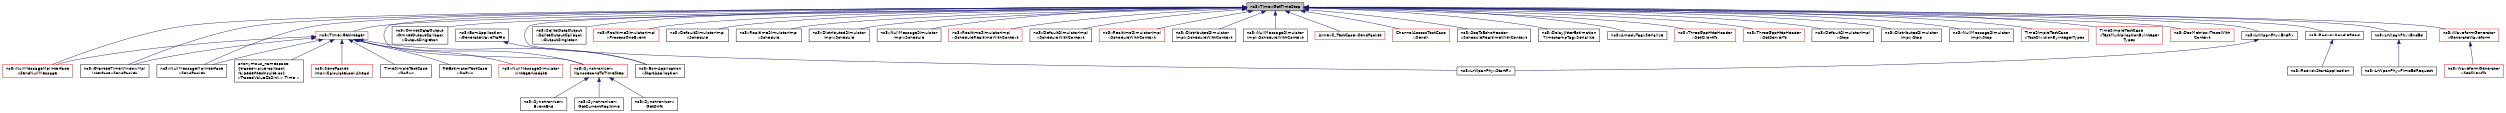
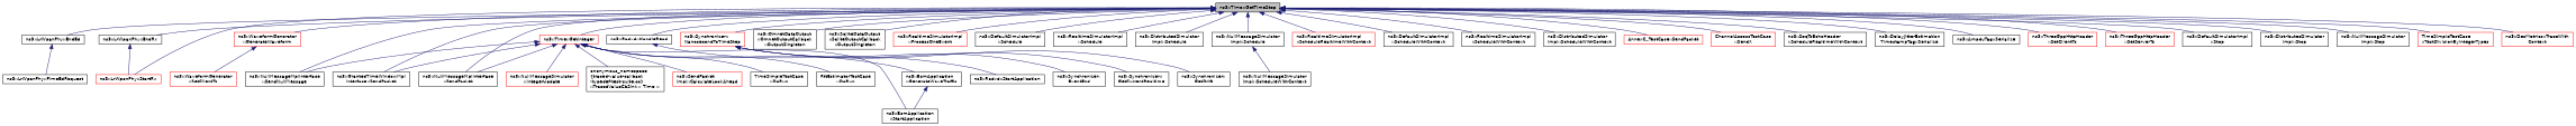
  digraph {
    rankdir=TB
    node [color=black fillcolor=white fontname=Helvetica fontsize=10 shape=record style=filled]
    edge [color=midnightblue dir=back fontname=Helvetica fontsize=10 labelfontname=Helvetica labelfontsize=10 style=solid]
    n1 [fillcolor=grey75 fontcolor=black height=0.2 label="ns3::Time::GetTimeStep" width=0.4]
    n2 [height=0.2 label="ns3::LrWpanPhy::EndEd" width=0.4]
    n3 [height=0.2 label="ns3::LrWpanPhy::EndRx" width=0.4]
-   n4 [height=0.2 label="ns3::LrWpanPhy::StartRx" width=0.4]
+   n4 [color=red height=0.2 label="ns3::LrWpanPhy::StartRx" width=0.4]
    n5 [color=red height=0.2 label="ns3::WaveformGenerator\l::GenerateWaveform" width=0.4]
    n6 [color=red height=0.2 label="ns3::Time::GetInteger" width=0.4]
-   n7 [color=red height=0.2 label="ns3::NullMessageMpiInterface\l::SendNullMessage" width=0.4]
+   n7 [height=0.2 label="ns3::NullMessageMpiInterface\l::SendNullMessage" width=0.4]
    n8 [height=0.2 label="ns3::GrantedTimeWindowMpi\lInterface::SendPacket" width=0.4]
    n9 [height=0.2 label="ns3::NullMessageMpiInterface\l::SendPacket" width=0.4]
    n10 [height=0.2 label="ns3::Radvd::HandleRead" width=0.4]
    n11 [color=red height=0.2 label="ns3::Synchronizer::\lNanosecondToTimeStep" width=0.4]
    n12 [height=0.2 label="ns3::OmnetDataOutput\l::OmnetOutputCallback\l::OutputSingleton" width=0.4]
    n13 [height=0.2 label="ns3::SqliteDataOutput\l::SqliteOutputCallback\l::OutputSingleton" width=0.4]
    n14 [color=red height=0.2 label="ns3::RealtimeSimulatorImpl\l::ProcessOneEvent" width=0.4]
    n15 [height=0.2 label="ns3::DefaultSimulatorImpl\l::Schedule" width=0.4]
    n16 [height=0.2 label="ns3::RealtimeSimulatorImpl\l::Schedule" width=0.4]
    n17 [height=0.2 label="ns3::DistributedSimulator\lImpl::Schedule" width=0.4]
    n18 [height=0.2 label="ns3::NullMessageSimulator\lImpl::Schedule" width=0.4]
    n19 [color=red height=0.2 label="ns3::RealtimeSimulatorImpl\l::ScheduleRealtimeWithContext" width=0.4]
    n20 [height=0.2 label="ns3::DefaultSimulatorImpl\l::ScheduleWithContext" width=0.4]
-   n21 [color=red height=0.2 label="ns3::RealtimeSimulatorImpl\l::ScheduleWithContext" width=0.4]
+   n21 [height=0.2 label="ns3::RealtimeSimulatorImpl\l::ScheduleWithContext" width=0.4]
    n22 [height=0.2 label="ns3::DistributedSimulator\lImpl::ScheduleWithContext" width=0.4]
    n23 [height=0.2 label="ns3::NullMessageSimulator\lImpl::ScheduleWithContext" width=0.4]
    n24 [color=red height=0.2 label="AnnexC_TestCase::SendPacket" width=0.4]
    n25 [color=red height=0.2 label="ChannelAccessTestCase\l::SendX" width=0.4]
    n26 [height=0.2 label="ns3::SeqTsEchoHeader\l::ScheduleRealtimeWithContext" width=0.4]
    n27 [height=0.2 label="ns3::DelayJitterEstimation\lTimestampTag::Serialize" width=0.4]
    n28 [height=0.2 label="ns3::AmpduTag::Serialize" width=0.4]
    n29 [color=red height=0.2 label="ns3::ThreeGppHttpHeader\l::SetClientTs" width=0.4]
    n30 [color=red height=0.2 label="ns3::ThreeGppHttpHeader\l::SetServerTs" width=0.4]
    n31 [height=0.2 label="ns3::DefaultSimulatorImpl\l::Stop" width=0.4]
    n32 [height=0.2 label="ns3::DistributedSimulator\lImpl::Stop" width=0.4]
    n33 [height=0.2 label="ns3::NullMessageSimulator\lImpl::Stop" width=0.4]
    n34 [color=red height=0.2 label="TimeSimpleTestCase\l::TestDivisionByIntegerTypes" width=0.4]
-   n35 [color=red height=0.2 label="TimeSimpleTestCase\l::TestMultiplicationByInteger\lTypes" width=0.4]
    n36 [color=red height=0.2 label="ns3::DesMetrics::TraceWith\lContext" width=0.4]
    n37 [height=0.2 label="ns3::LrWpanPhy::PlmeEdRequest" width=0.4]
    n38 [color=red height=0.2 label="ns3::WaveformGenerator\l::SetClientTs" width=0.4]
    n39 [color=red height=0.2 label="ns3::SendPacket\lImpl::CalculateLookAhead" width=0.4]
    n40 [height=0.2 label="TimeSimpleTestCase\l::DoRun" width=0.4]
    n41 [height=0.2 label="RttEstimatorTestCase\l::DoRun" width=0.4]
    n42 [height=0.2 label="ns3::BsmApplication\l::GenerateWaveTraffic" width=0.4]
    n43 [height=0.2 label="ns3::BsmApplication\l::StartApplication" width=0.4]
    n44 [color=red height=0.2 label="ns3::NullMessageSimulator\l::IntegerUpdate" width=0.4]
    n45 [height=0.2 label="anonymous_namespace\l\{traced-value-callback\l-typedef-test-suite.cc\}\l::TracedValueCbSink\< Time \>" width=0.4]
    n46 [height=0.2 label="ns3::Radvd::StartApplication" width=0.4]
    n47 [height=0.2 label="ns3::Synchronizer::\lEventEnd" width=0.4]
    n48 [height=0.2 label="ns3::Synchronizer::\lGetCurrentRealtime" width=0.4]
    n49 [height=0.2 label="ns3::Synchronizer::\lGetDrift" width=0.4]
    n1 -> n2
    n1 -> n3
    n1 -> n4
    n1 -> n5
    n1 -> n6
    n1 -> n7
    n1 -> n8
    n1 -> n9
    n1 -> n10
    n1 -> n11
    n1 -> n12
    n1 -> n13
    n1 -> n14
    n1 -> n15
    n1 -> n16
    n1 -> n17
    n1 -> n18
    n1 -> n19
    n1 -> n20
    n1 -> n21
    n1 -> n22
-   n1 -> n23
+   n18 -> n23
    n1 -> n24
    n1 -> n25
    n1 -> n26
    n1 -> n27
    n1 -> n28
    n1 -> n29
    n1 -> n30
    n1 -> n31
    n1 -> n32
    n1 -> n33
    n1 -> n34
-   n1 -> n35
    n1 -> n36
    n2 -> n37
    n3 -> n4
    n5 -> n38
    n6 -> n7
    n6 -> n8
    n6 -> n9
    n6 -> n39
    n6 -> n40
    n6 -> n41
-   n6 -> n11
+   n6 -> n42
    n6 -> n43
    n6 -> n44
    n6 -> n45
    n10 -> n46
    n11 -> n47
    n11 -> n48
    n11 -> n49
    n42 -> n43
  }
